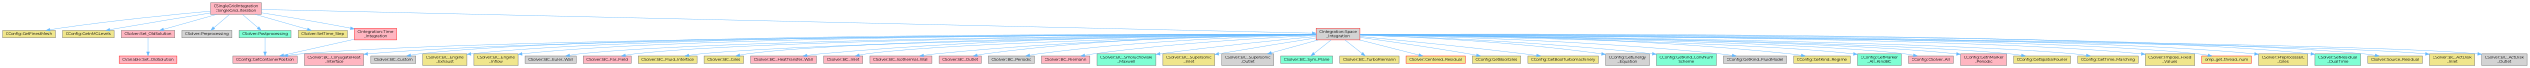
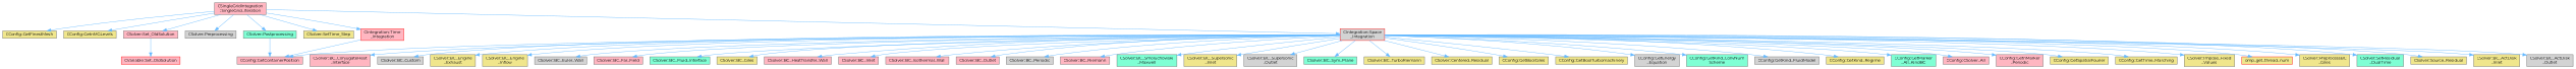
  digraph {
    fontname=Montserrat
    rankdir=TB
    node [color=grey40 fillcolor=khaki fontname=Montserrat fontsize=10 shape=box style=filled]
    edge [color=steelblue1 fontname=Montserrat fontsize=10 labelfontname=Helvetica labelfontsize=10 style=solid]
    n1 [color=gray40 fillcolor=lightpink fontcolor=black height=0.2 label="CSingleGridIntegration\l::SingleGrid_Iteration" width=0.4]
    n2 [height=0.2 label="CConfig::GetFinestMesh" width=0.4]
    n3 [height=0.2 label="CConfig::GetnMGLevels" width=0.4]
    n4 [fillcolor=aquamarine height=0.2 label="CSolver::Postprocessing" width=0.4]
    n5 [fillcolor=lightgrey height=0.2 label="CSolver::Preprocessing" width=0.4]
    n6 [fillcolor=lightpink height=0.2 label="CSolver::Set_OldSolution" width=0.4]
    n7 [height=0.2 label="CSolver::SetTime_Step" width=0.4]
    n8 [color=red fillcolor=lightgrey height=0.2 label="CIntegration::Space\l_Integration" width=0.4]
    n9 [color=red fillcolor=lightpink height=0.2 label="CIntegration::Time\l_Integration" width=0.4]
    n10 [fillcolor=lightpink height=0.2 label="CConfig::GetContainerPosition" width=0.4]
    n11 [color=red fillcolor=lightpink height=0.2 label="CVariable::Set_OldSolution" width=0.4]
    n12 [height=0.2 label="CSolver::BC_ActDisk\l_Inlet" width=0.4]
    n13 [fillcolor=lightgrey height=0.2 label="CSolver::BC_ActDisk\l_Outlet" width=0.4]
    n14 [fillcolor=lightpink height=0.2 label="CSolver::BC_ConjugateHeat\l_Interface" width=0.4]
    n15 [fillcolor=lightgrey height=0.2 label="CSolver::BC_Custom" width=0.4]
    n16 [height=0.2 label="CSolver::BC_Engine\l_Exhaust" width=0.4]
    n17 [height=0.2 label="CSolver::BC_Engine\l_Inflow" width=0.4]
    n18 [fillcolor=lightgrey height=0.2 label="CSolver::BC_Euler_Wall" width=0.4]
    n19 [fillcolor=lightpink height=0.2 label="CSolver::BC_Far_Field" width=0.4]
-   n20 [height=0.2 label="CSolver::BC_Fluid_Interface" width=0.4]
+   n20 [fillcolor=aquamarine height=0.2 label="CSolver::BC_Fluid_Interface" width=0.4]
    n21 [height=0.2 label="CSolver::BC_Giles" width=0.4]
    n22 [fillcolor=lightpink height=0.2 label="CSolver::BC_HeatTransfer_Wall" width=0.4]
    n23 [fillcolor=lightpink height=0.2 label="CSolver::BC_Inlet" width=0.4]
    n24 [fillcolor=lightpink height=0.2 label="CSolver::BC_Isothermal_Wall" width=0.4]
    n25 [fillcolor=lightpink height=0.2 label="CSolver::BC_Outlet" width=0.4]
    n26 [fillcolor=lightgrey height=0.2 label="CSolver::BC_Periodic" width=0.4]
    n27 [fillcolor=lightpink height=0.2 label="CSolver::BC_Riemann" width=0.4]
    n28 [fillcolor=aquamarine height=0.2 label="CSolver::BC_Smoluchowski\l_Maxwell" width=0.4]
    n29 [height=0.2 label="CSolver::BC_Supersonic\l_Inlet" width=0.4]
    n30 [fillcolor=lightgrey height=0.2 label="CSolver::BC_Supersonic\l_Outlet" width=0.4]
    n31 [fillcolor=aquamarine height=0.2 label="CSolver::BC_Sym_Plane" width=0.4]
    n32 [height=0.2 label="CSolver::BC_TurboRiemann" width=0.4]
-   n33 [color=red height=0.2 label="CSolver::Centered_Residual" width=0.4]
+   n33 [height=0.2 label="CSolver::Centered_Residual" width=0.4]
    n34 [height=0.2 label="CConfig::GetBoolGiles" width=0.4]
    n35 [height=0.2 label="CConfig::GetBoolTurbomachinery" width=0.4]
    n36 [fillcolor=lightgrey height=0.2 label="CConfig::GetEnergy\l_Equation" width=0.4]
    n37 [fillcolor=aquamarine height=0.2 label="CConfig::GetKind_ConvNum\lScheme" width=0.4]
    n38 [fillcolor=lightgrey height=0.2 label="CConfig::GetKind_FluidModel" width=0.4]
    n39 [height=0.2 label="CConfig::GetKind_Regime" width=0.4]
    n40 [fillcolor=aquamarine height=0.2 label="CConfig::GetMarker\l_All_KindBC" width=0.4]
    n41 [fillcolor=lightpink height=0.2 label="CConfig::CSolver_All" width=0.4]
    n42 [fillcolor=lightpink height=0.2 label="CConfig::GetnMarker\l_Periodic" width=0.4]
    n43 [height=0.2 label="CConfig::GetSpatialFourier" width=0.4]
    n44 [height=0.2 label="CConfig::GetTime_Marching" width=0.4]
    n45 [height=0.2 label="CSolver::Impose_Fixed\l_Values" width=0.4]
    n46 [color=red height=0.2 label=omp_get_thread_num width=0.4]
    n47 [height=0.2 label="CSolver::PreprocessBC\l_Giles" width=0.4]
    n48 [fillcolor=aquamarine height=0.2 label="CSolver::SetResidual\l_DualTime" width=0.4]
    n49 [height=0.2 label="CSolver::Source_Residual" width=0.4]
    n1 -> n2
    n1 -> n3
    n1 -> n4
    n1 -> n5
    n1 -> n6
    n1 -> n7
    n1 -> n8
    n1 -> n9
    n4 -> n10
    n6 -> n11
    n8 -> n10
    n8 -> n12
    n8 -> n13
    n8 -> n14
    n8 -> n15
    n8 -> n16
    n8 -> n17
    n8 -> n18
    n8 -> n19
    n8 -> n20
    n8 -> n21
    n8 -> n22
    n8 -> n23
    n8 -> n24
    n8 -> n25
    n8 -> n26
    n8 -> n27
    n8 -> n28
    n8 -> n29
    n8 -> n30
    n8 -> n31
    n8 -> n32
    n8 -> n33
    n8 -> n34
    n8 -> n35
    n8 -> n36
    n8 -> n37
    n8 -> n38
    n8 -> n39
    n8 -> n40
    n8 -> n41
    n8 -> n42
    n8 -> n43
    n8 -> n44
    n8 -> n45
    n8 -> n46
    n8 -> n47
    n8 -> n48
    n8 -> n49
    n9 -> n10
  }
